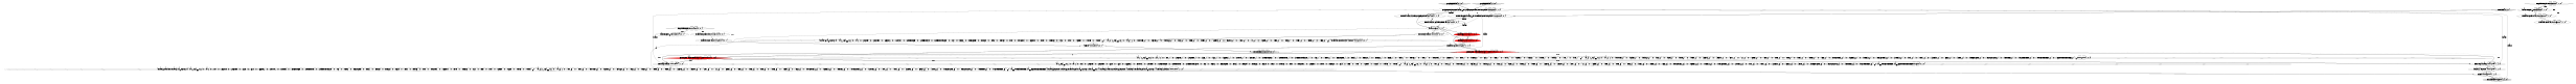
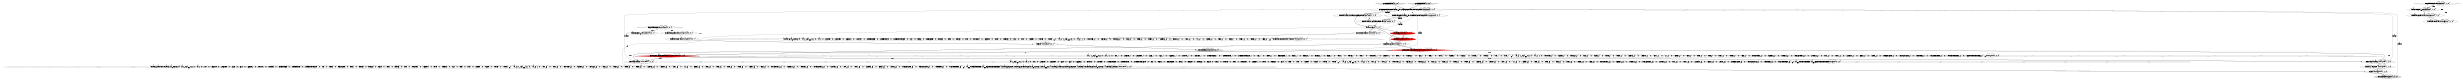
  digraph {
    node [fillcolor=white shape=ellipse style=filled]
    edge [style=bold]
    n1 [label="NonReservedContext _localctx = new NonReservedContext(_ctx,getState())@@@3@@@['0', '0', '1']"]
    n2 [label="enterRule(_localctx,108,RULE_nonReserved)@@@4@@@['0', '0', '1']"]
    n3 [fillcolor=lightgray label="return _localctx@@@27@@@['0', '0', '1']"]
    n4 [label="enterOuterAlt(_localctx,1)@@@7@@@['0', '0', '1']"]
    n5 [label="int _la@@@5@@@['1', '1', '1']"]
    n6 [label="{setState(788)_la = _input.LA(1)if (!((((_la) & ~0x3f) == 0 && ((1L << _la) & ((1L << ANALYZE) | (1L << ANALYZED) | (1L << CATALOGS) | (1L << COLUMNS) | (1L << CURRENT_DATE) | (1L << CURRENT_TIME) | (1L << CURRENT_TIMESTAMP) | (1L << DAY) | (1L << DEBUG) | (1L << EXECUTABLE) | (1L << EXPLAIN) | (1L << FIRST) | (1L << FORMAT) | (1L << FULL) | (1L << FUNCTIONS) | (1L << GRAPHVIZ) | (1L << HOUR) | (1L << INTERVAL) | (1L << LAST) | (1L << LIMIT) | (1L << MAPPED) | (1L << MINUTE) | (1L << MONTH))) != 0) || ((((_la - 67)) & ~0x3f) == 0 && ((1L << (_la - 67)) & ((1L << (OPTIMIZED - 67)) | (1L << (PARSED - 67)) | (1L << (PHYSICAL - 67)) | (1L << (PLAN - 67)) | (1L << (RLIKE - 67)) | (1L << (QUERY - 67)) | (1L << (SCHEMAS - 67)) | (1L << (SECOND - 67)) | (1L << (SHOW - 67)) | (1L << (SYS - 67)) | (1L << (TABLES - 67)) | (1L << (TEXT - 67)) | (1L << (TYPE - 67)) | (1L << (TYPES - 67)) | (1L << (VERIFY - 67)) | (1L << (YEAR - 67)))) != 0))) {_errHandler.recoverInline(this)}{consume()}}@@@8@@@['0', '0', '1']"]
    n7 [label="RecognitionException re@@@50@@@['1', '1', '0']" shape=diamond]
    n8 [label="_localctx.exception = re@@@51@@@['1', '1', '0']"]
    n9 [label="_errHandler.recover(this,re)@@@53@@@['1', '1', '0']"]
    n10 [label="_errHandler.reportError(this,re)@@@52@@@['1', '1', '0']"]
    n11 [label="enterRule(_localctx,24,RULE_groupingExpressions)@@@4@@@['1', '1', '0']"]
    n12 [fillcolor=red label="setState(345)@@@7@@@['0', '1', '0']"]
    n13 [label="{setState(332)match(T__0)setState(341)_la = _input.LA(1)if ((((_la) & ~0x3f) == 0 && ((1L << _la) & ((1L << T__0) | (1L << ANALYZE) | (1L << ANALYZED) | (1L << CASE) | (1L << CAST) | (1L << CATALOGS) | (1L << COLUMNS) | (1L << CONVERT) | (1L << CURRENT_DATE) | (1L << CURRENT_TIME) | (1L << CURRENT_TIMESTAMP) | (1L << DAY) | (1L << DEBUG) | (1L << EXECUTABLE) | (1L << EXISTS) | (1L << EXPLAIN) | (1L << EXTRACT) | (1L << FALSE) | (1L << FIRST) | (1L << FORMAT) | (1L << FULL) | (1L << FUNCTIONS) | (1L << GRAPHVIZ) | (1L << HOUR) | (1L << INTERVAL) | (1L << LAST) | (1L << LEFT) | (1L << LIMIT) | (1L << MAPPED) | (1L << MATCH) | (1L << MINUTE) | (1L << MONTH))) != 0) || ((((_la - 65)) & ~0x3f) == 0 && ((1L << (_la - 65)) & ((1L << (NOT - 65)) | (1L << (NULL - 65)) | (1L << (OPTIMIZED - 65)) | (1L << (PARSED - 65)) | (1L << (PHYSICAL - 65)) | (1L << (PLAN - 65)) | (1L << (RIGHT - 65)) | (1L << (RLIKE - 65)) | (1L << (QUERY - 65)) | (1L << (SCHEMAS - 65)) | (1L << (SECOND - 65)) | (1L << (SHOW - 65)) | (1L << (SYS - 65)) | (1L << (TABLES - 65)) | (1L << (TEXT - 65)) | (1L << (TRUE - 65)) | (1L << (TYPE - 65)) | (1L << (TYPES - 65)) | (1L << (VERIFY - 65)) | (1L << (YEAR - 65)) | (1L << (FUNCTION_ESC - 65)) | (1L << (DATE_ESC - 65)) | (1L << (TIME_ESC - 65)) | (1L << (TIMESTAMP_ESC - 65)) | (1L << (GUID_ESC - 65)) | (1L << (PLUS - 65)) | (1L << (MINUS - 65)) | (1L << (ASTERISK - 65)) | (1L << (PARAM - 65)) | (1L << (STRING - 65)) | (1L << (INTEGER_VALUE - 65)) | (1L << (DECIMAL_VALUE - 65)) | (1L << (IDENTIFIER - 65)) | (1L << (DIGIT_IDENTIFIER - 65)))) != 0) || _la == QUOTED_IDENTIFIER || _la == BACKQUOTED_IDENTIFIER) {{setState(333)expression()setState(338)_errHandler.sync(this)_la = _input.LA(1)while (_la == T__2) {{{setState(334)match(T__2)setState(335)expression()}}setState(340)_errHandler.sync(this)_la = _input.LA(1)}}}setState(343)match(T__1)}@@@11@@@['1', '1', '0']"]
    n14 [fillcolor=red label="setState(333)@@@7@@@['1', '0', '0']"]
    n15 [label="((((_la - 1)) & ~0x3f) == 0 && ((1L << (_la - 1)) & ((1L << (T__0 - 1)) | (1L << (ANALYZE - 1)) | (1L << (ANALYZED - 1)) | (1L << (CASE - 1)) | (1L << (CAST - 1)) | (1L << (CATALOGS - 1)) | (1L << (COLUMNS - 1)) | (1L << (CONVERT - 1)) | (1L << (CURRENT_DATE - 1)) | (1L << (CURRENT_TIME - 1)) | (1L << (CURRENT_TIMESTAMP - 1)) | (1L << (DAY - 1)) | (1L << (DEBUG - 1)) | (1L << (EXECUTABLE - 1)) | (1L << (EXISTS - 1)) | (1L << (EXPLAIN - 1)) | (1L << (EXTRACT - 1)) | (1L << (FALSE - 1)) | (1L << (FIRST - 1)) | (1L << (FORMAT - 1)) | (1L << (FULL - 1)) | (1L << (FUNCTIONS - 1)) | (1L << (GRAPHVIZ - 1)) | (1L << (HOUR - 1)) | (1L << (INTERVAL - 1)) | (1L << (LAST - 1)) | (1L << (LEFT - 1)) | (1L << (LIMIT - 1)) | (1L << (MAPPED - 1)) | (1L << (MATCH - 1)) | (1L << (MINUTE - 1)) | (1L << (MONTH - 1)) | (1L << (NOT - 1)) | (1L << (NULL - 1)))) != 0) || ((((_la - 67)) & ~0x3f) == 0 && ((1L << (_la - 67)) & ((1L << (OPTIMIZED - 67)) | (1L << (PARSED - 67)) | (1L << (PHYSICAL - 67)) | (1L << (PLAN - 67)) | (1L << (RIGHT - 67)) | (1L << (RLIKE - 67)) | (1L << (QUERY - 67)) | (1L << (SCHEMAS - 67)) | (1L << (SECOND - 67)) | (1L << (SHOW - 67)) | (1L << (SYS - 67)) | (1L << (TABLES - 67)) | (1L << (TEXT - 67)) | (1L << (TRUE - 67)) | (1L << (TYPE - 67)) | (1L << (TYPES - 67)) | (1L << (VERIFY - 67)) | (1L << (YEAR - 67)) | (1L << (FUNCTION_ESC - 67)) | (1L << (DATE_ESC - 67)) | (1L << (TIME_ESC - 67)) | (1L << (TIMESTAMP_ESC - 67)) | (1L << (GUID_ESC - 67)) | (1L << (PLUS - 67)) | (1L << (MINUS - 67)) | (1L << (ASTERISK - 67)) | (1L << (PARAM - 67)) | (1L << (STRING - 67)) | (1L << (INTEGER_VALUE - 67)) | (1L << (DECIMAL_VALUE - 67)) | (1L << (IDENTIFIER - 67)) | (1L << (DIGIT_IDENTIFIER - 67)) | (1L << (QUOTED_IDENTIFIER - 67)) | (1L << (BACKQUOTED_IDENTIFIER - 67)))) != 0)@@@16@@@['1', '0', '0']" shape=diamond]
    n16 [fillcolor=lightgray label="groupingExpressions['0', '1', '0']" shape=diamond]
    n17 [label="GroupingExpressionsContext _localctx = new GroupingExpressionsContext(_ctx,getState())@@@3@@@['1', '1', '0']"]
    n18 [label="enterOuterAlt(_localctx,1)@@@10@@@['1', '1', '0']"]
    n19 [label="enterOuterAlt(_localctx,2)@@@42@@@['1', '1', '0']"]
    n20 [fillcolor=lightgray label="return _localctx@@@58@@@['1', '1', '0']"]
    n21 [label="_errHandler.sync(this)@@@8@@@['1', '1', '0']"]
    n22 [fillcolor=red label="getInterpreter().adaptivePredict(_input,43,_ctx)@@@9@@@['0', '1', '0']" shape=diamond]
    n23 [fillcolor=red label="getInterpreter().adaptivePredict(_input,40,_ctx)@@@9@@@['1', '0', '0']" shape=diamond]
    n24 [label="{setState(344)expression()}@@@43@@@['1', '1', '0']"]
    n25 [label="{exitRule()}@@@55@@@['1', '1', '0']"]
    n26 [label="RecognitionException re@@@19@@@['0', '0', '1']" shape=diamond]
    n27 [label="_errHandler.reportError(this,re)@@@21@@@['0', '0', '1']"]
    n28 [label="_localctx.exception = re@@@20@@@['0', '0', '1']"]
    n29 [label="_errHandler.recover(this,re)@@@22@@@['0', '0', '1']"]
    n30 [label="{exitRule()}@@@24@@@['0', '0', '1']"]
    n31 [label="(((_la) & ~0x3f) == 0 && ((1L << _la) & ((1L << T__0) | (1L << ANALYZE) | (1L << ANALYZED) | (1L << CASE) | (1L << CAST) | (1L << CATALOGS) | (1L << COLUMNS) | (1L << CONVERT) | (1L << CURRENT_DATE) | (1L << CURRENT_TIME) | (1L << CURRENT_TIMESTAMP) | (1L << DAY) | (1L << DEBUG) | (1L << EXECUTABLE) | (1L << EXISTS) | (1L << EXPLAIN) | (1L << EXTRACT) | (1L << FALSE) | (1L << FIRST) | (1L << FORMAT) | (1L << FULL) | (1L << FUNCTIONS) | (1L << GRAPHVIZ) | (1L << HOUR) | (1L << INTERVAL) | (1L << LAST) | (1L << LEFT) | (1L << LIMIT) | (1L << MAPPED) | (1L << MATCH) | (1L << MINUTE) | (1L << MONTH))) != 0) || ((((_la - 65)) & ~0x3f) == 0 && ((1L << (_la - 65)) & ((1L << (NOT - 65)) | (1L << (NULL - 65)) | (1L << (OPTIMIZED - 65)) | (1L << (PARSED - 65)) | (1L << (PHYSICAL - 65)) | (1L << (PLAN - 65)) | (1L << (RIGHT - 65)) | (1L << (RLIKE - 65)) | (1L << (QUERY - 65)) | (1L << (SCHEMAS - 65)) | (1L << (SECOND - 65)) | (1L << (SHOW - 65)) | (1L << (SYS - 65)) | (1L << (TABLES - 65)) | (1L << (TEXT - 65)) | (1L << (TRUE - 65)) | (1L << (TYPE - 65)) | (1L << (TYPES - 65)) | (1L << (VERIFY - 65)) | (1L << (YEAR - 65)) | (1L << (FUNCTION_ESC - 65)) | (1L << (DATE_ESC - 65)) | (1L << (TIME_ESC - 65)) | (1L << (TIMESTAMP_ESC - 65)) | (1L << (GUID_ESC - 65)) | (1L << (PLUS - 65)) | (1L << (MINUS - 65)) | (1L << (ASTERISK - 65)) | (1L << (PARAM - 65)) | (1L << (STRING - 65)) | (1L << (INTEGER_VALUE - 65)) | (1L << (DECIMAL_VALUE - 65)) | (1L << (IDENTIFIER - 65)) | (1L << (DIGIT_IDENTIFIER - 65)))) != 0) || _la == QUOTED_IDENTIFIER || _la == BACKQUOTED_IDENTIFIER@@@16@@@['0', '1', '0']" shape=diamond]
-   n32 [fillcolor=lightgray label="nonReserved['0', '0', '1']" shape=diamond]
    n33 [fillcolor=lightgray label="groupingExpressions['1', '0', '0']" shape=diamond]
    n1 -> n2 [label=_localctx style=solid]
    n1 -> n2
    n1 -> n3 [label=_localctx style=solid]
    n1 -> n4 [label=_localctx style=solid]
    n2 -> n5
    n4 -> n6
    n5 -> n4
    n5 -> n12
    n5 -> n13 [label=_la style=solid]
    n5 -> n14
    n6 -> n30
    n7 -> n8
    n7 -> n8 [label=true style=dotted]
    n7 -> n9 [label=true style=dotted]
    n7 -> n10 [label=true style=dotted]
    n8 -> n10
    n10 -> n9
    n11 -> n2 [label=0 style=dashed]
    n11 -> n5
    n12 -> n21
    n13 -> n25
    n14 -> n12 [label=0 style=dashed]
    n14 -> n21
    n16 -> n17
    n17 -> n1 [label=0 style=dashed]
    n17 -> n11 [label=_localctx style=solid]
    n17 -> n11
    n17 -> n18 [label=_localctx style=solid]
    n17 -> n19 [label=_localctx style=solid]
    n17 -> n20 [label=_localctx style=solid]
    n18 -> n13
    n19 -> n24
    n21 -> n22
    n21 -> n23
    n22 -> n18
    n22 -> n18 [label=true style=dotted]
    n22 -> n19 [label=true style=dotted]
    n22 -> n19
    n22 -> n31 [label=true style=dotted]
    n23 -> n15 [label=true style=dotted]
    n23 -> n18 [label=true style=dotted]
    n23 -> n18
    n23 -> n19 [label=true style=dotted]
    n23 -> n19
    n23 -> n22 [label=0 style=dashed]
    n24 -> n25
    n25 -> n20
    n26 -> n27 [label=true style=dotted]
    n26 -> n28
    n26 -> n28 [label=true style=dotted]
    n26 -> n29 [label=true style=dotted]
    n27 -> n29
    n29 -> n30
    n30 -> n3
-   n32 -> n1
    n33 -> n17
  }
